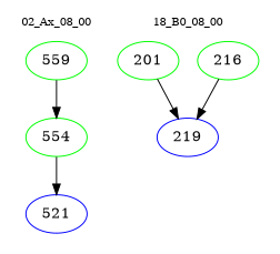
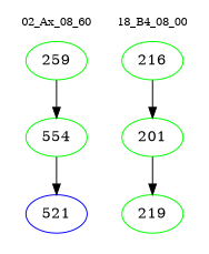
  digraph {
    node [color=green]
    edge [color=black]
-   n1 [label=559]
+   n1 [label=259]
    n2 [label=554]
    n3 [color=blue label=521]
    n4 [label=216]
    n5 [label=201]
-   n6 [color=blue label=219]
+   n6 [label=219]
    subgraph cluster_1 {
      color=white
      fontsize=10
-     label="02_Ax_08_00"
+     label="02_Ax_08_60"
      n1
      n2
      n3
    }
    subgraph cluster_2 {
      color=white
      fontsize=10
-     label="18_B0_08_00"
+     label="18_B4_08_00"
      n4
      n5
      n6
    }
    n1 -> n2
    n2 -> n3
-   n4 -> n6
+   n4 -> n5
    n5 -> n6
  }
